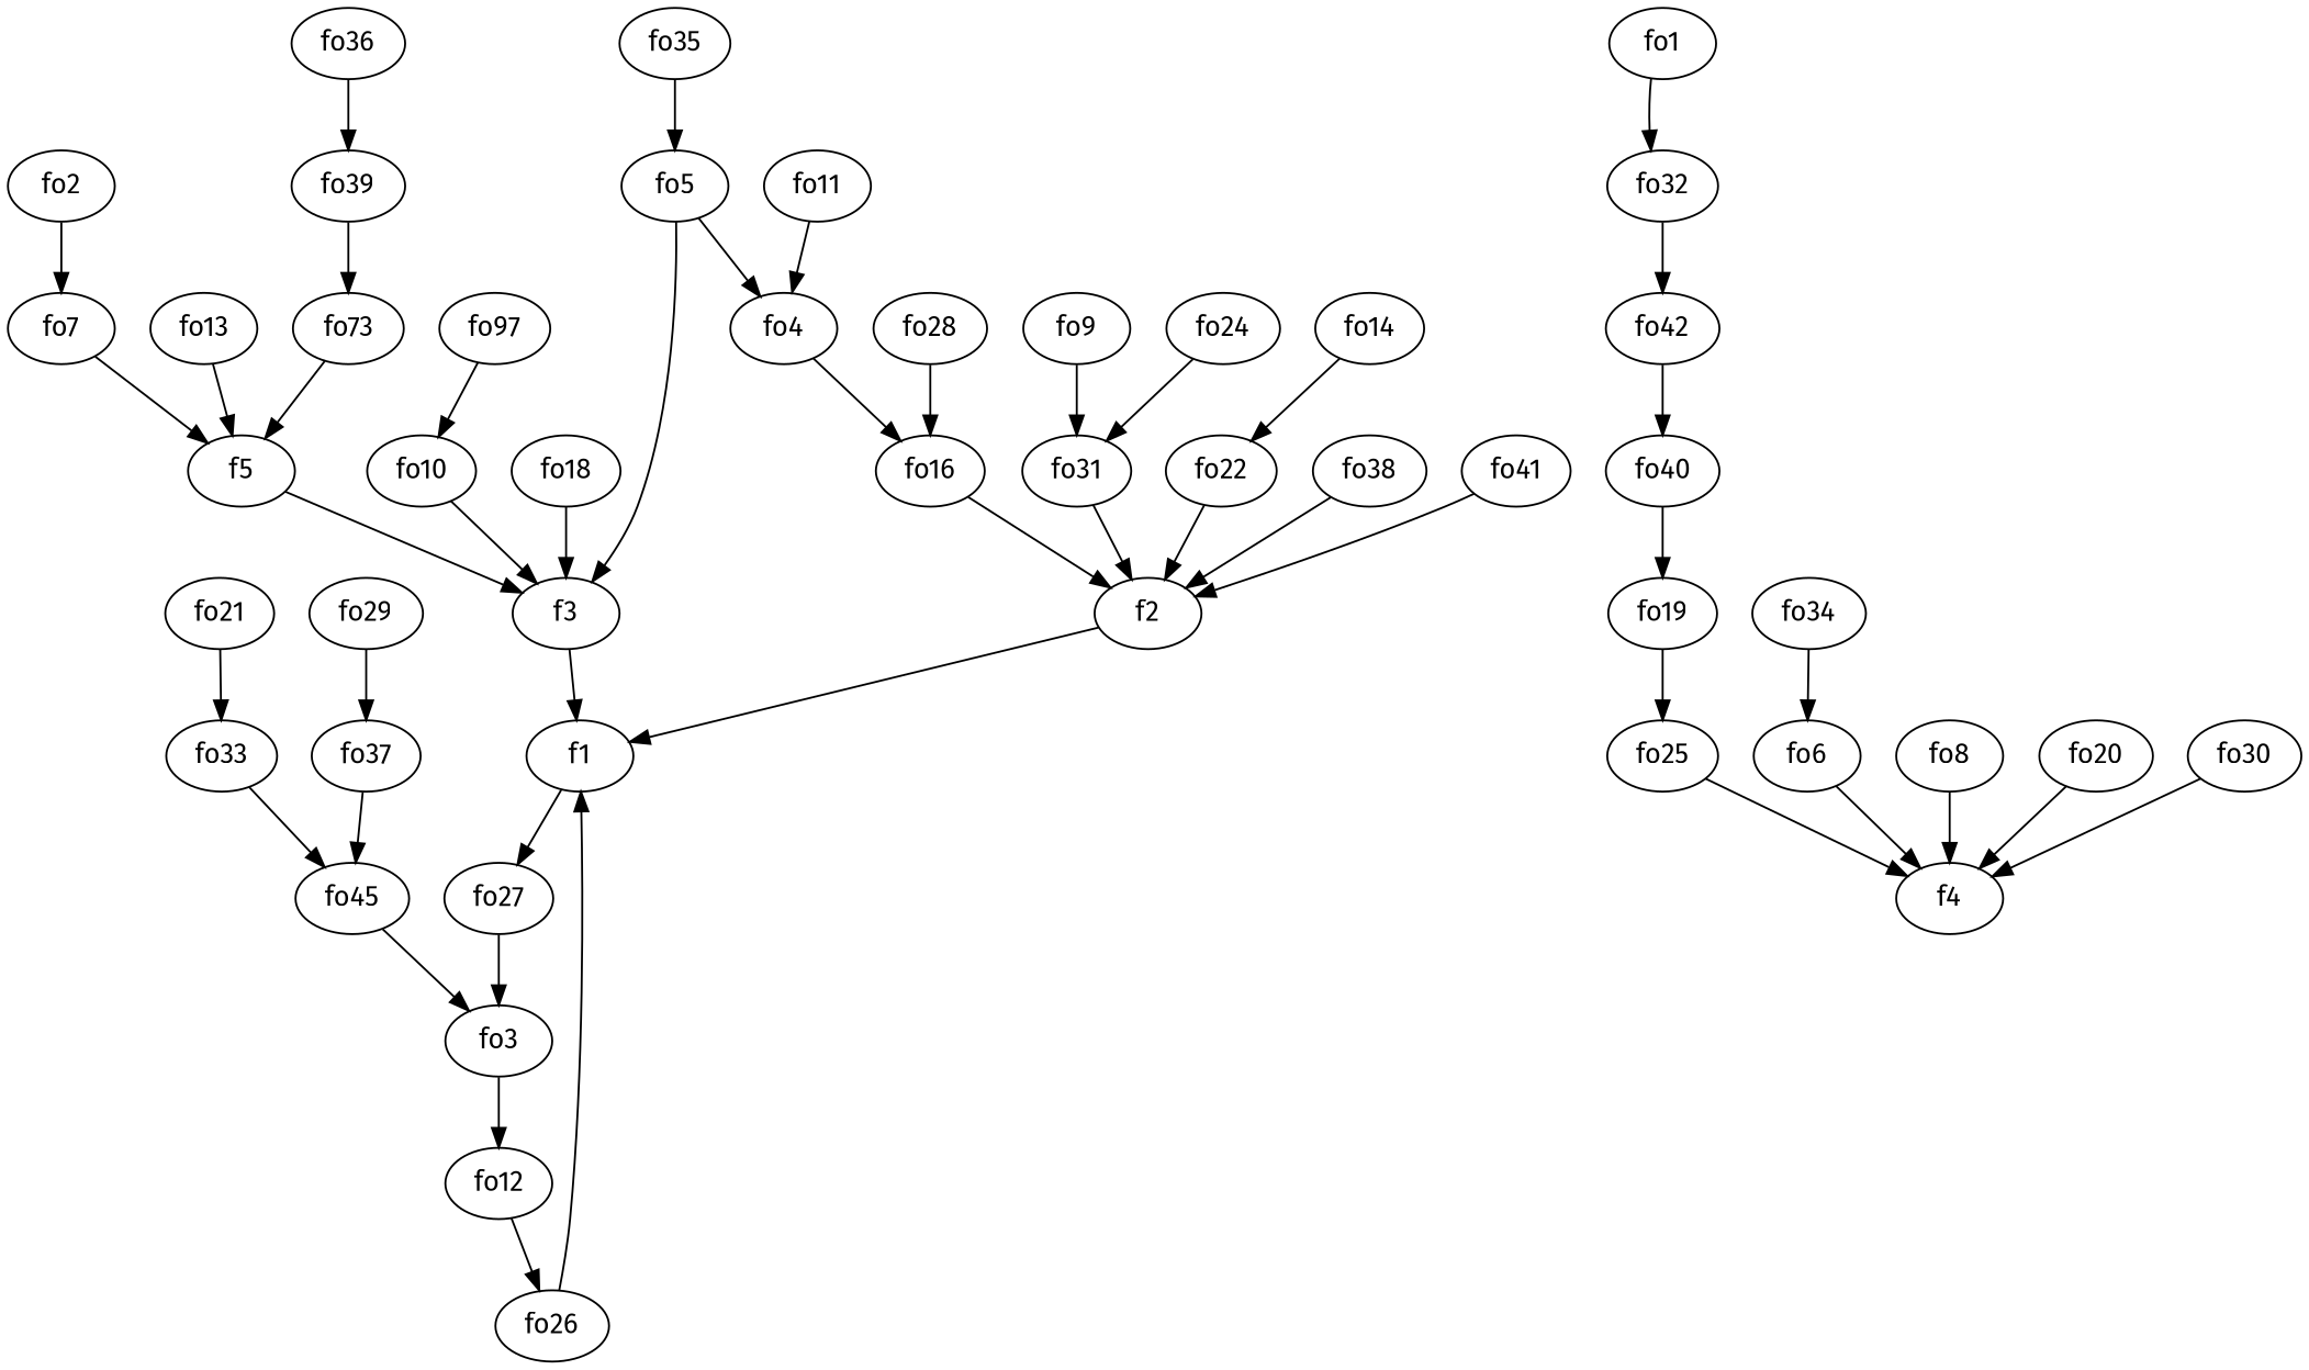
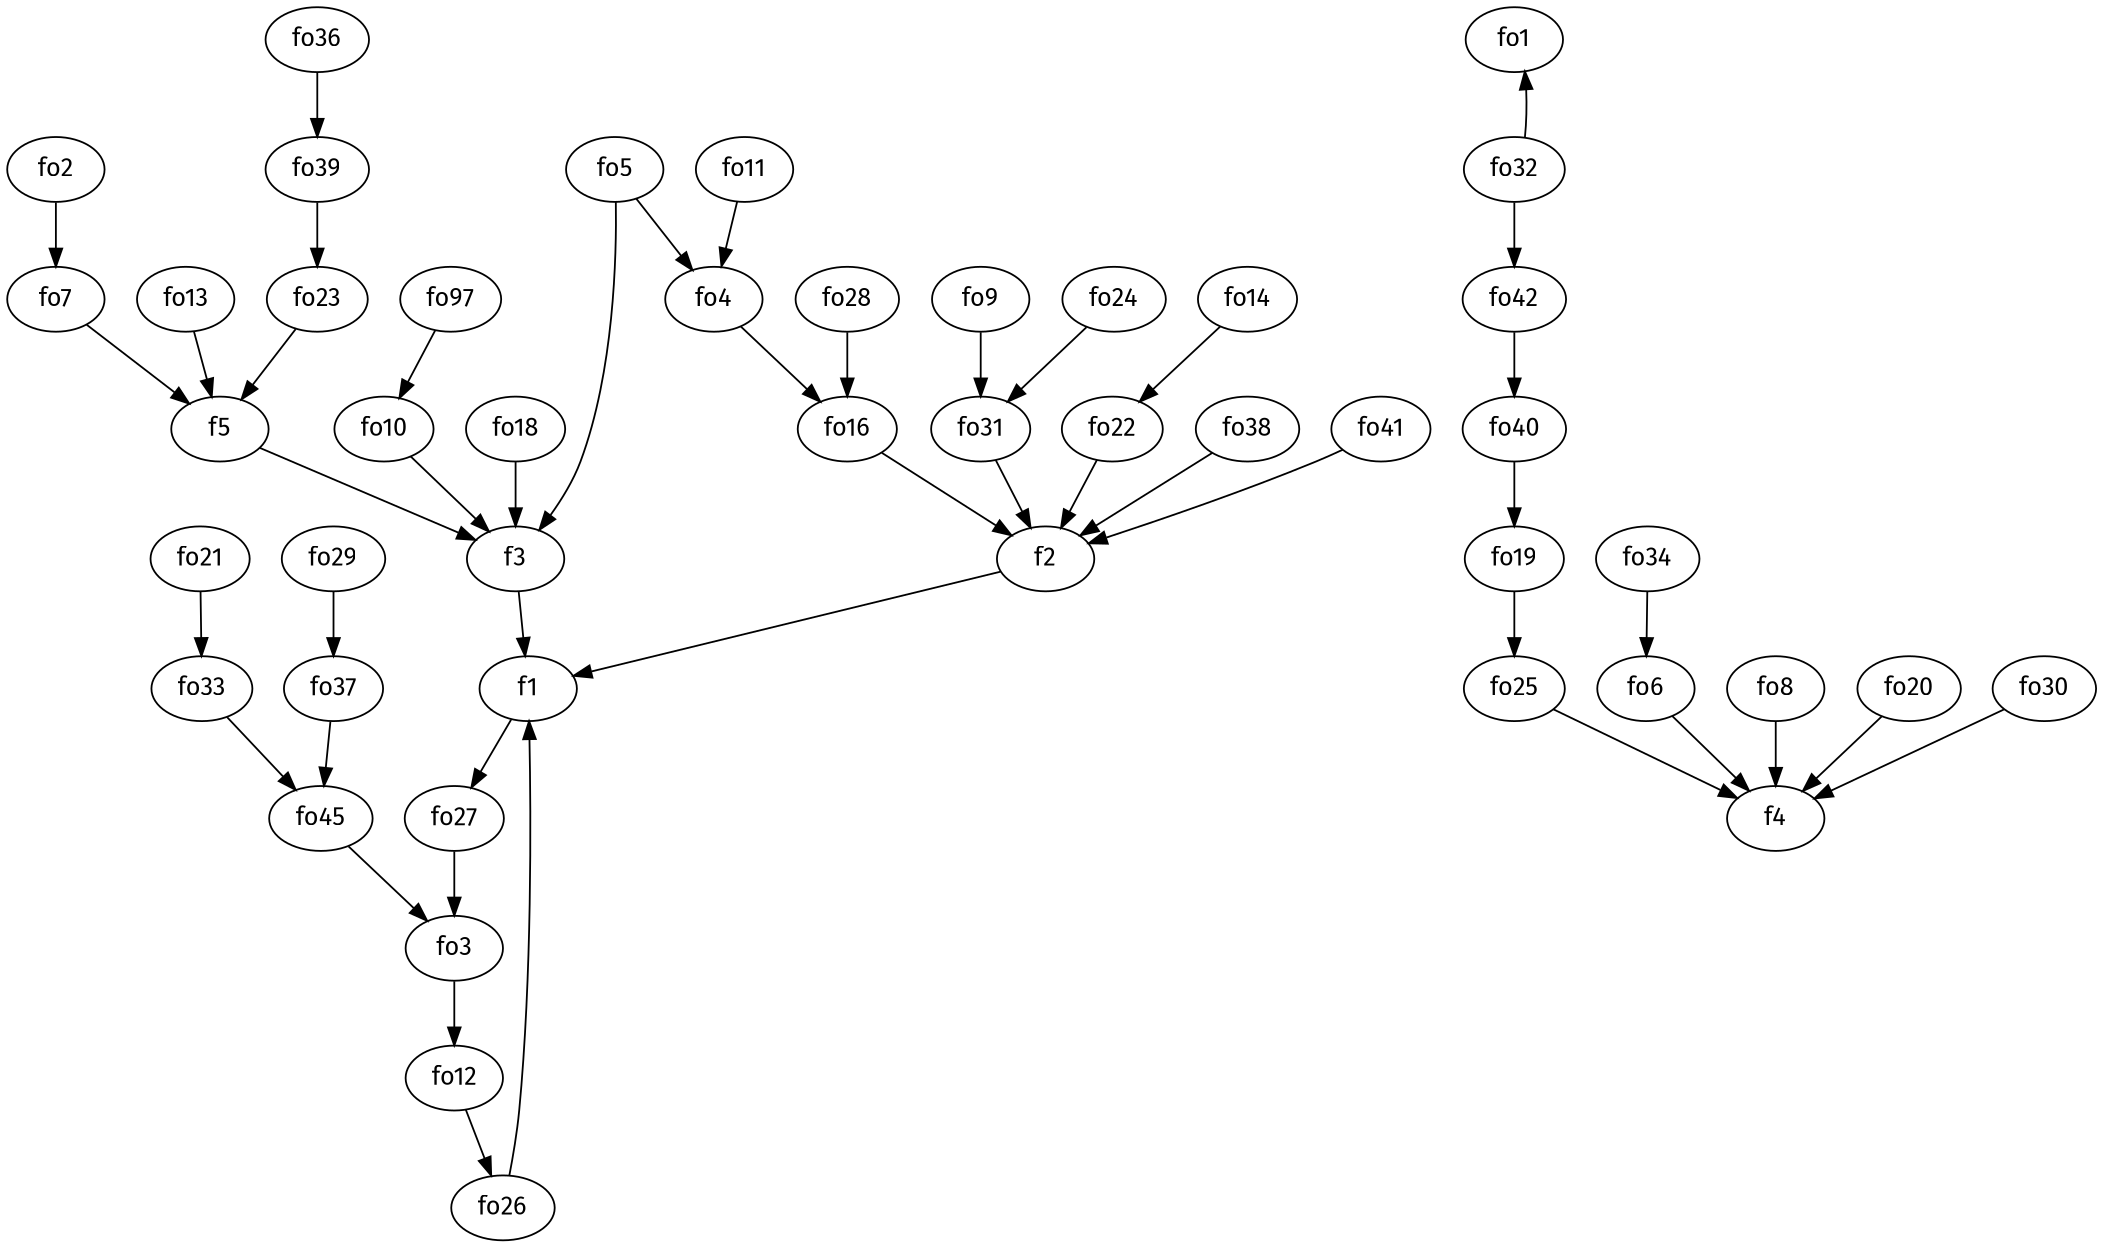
  strict digraph {
    fontname="Fira Sans"
    node [fontname="Fira Sans"]
    edge [fontname="Fira Sans" weight=2]
    f1
    fo27
    fo3
    f2
    f3
    f5
    fo1
    fo32
    fo42
    fo2
    fo7
    fo12
    fo26
    fo4
    fo16
    fo5
    fo6
    f4
    fo8
    fo9
    fo31
    fo10
    fo11
    fo13
    fo14
    fo22
    n27 [label=fo45]
    n28 [label=fo97]
    fo18
    fo19
    fo25
    fo20
    fo21
    fo33
-   fo23 [label=fo73]
+   fo23
    fo24
    fo28
    fo29
    fo37
    fo30
    fo40
    fo34
-   fo35
    fo36
    fo39
    fo38
    fo41
    f1 -> fo27
    fo27 -> fo3
    fo3 -> fo12
    f2 -> f1
    f3 -> f1
    f5 -> f3
-   fo1 -> fo32
+   fo32 -> fo1
    fo32 -> fo42
    fo42 -> fo40
    fo2 -> fo7
    fo7 -> f5
    fo12 -> fo26
    fo26 -> f1
    fo4 -> fo16
    fo16 -> f2
    fo5 -> f3
    fo5 -> fo4
    fo6 -> f4
    fo8 -> f4
    fo9 -> fo31
    fo31 -> f2
    fo10 -> f3
    fo11 -> fo4
    fo13 -> f5
    fo14 -> fo22
    fo22 -> f2
    n27 -> fo3
    n28 -> fo10
    fo18 -> f3
    fo19 -> fo25
    fo25 -> f4
    fo20 -> f4
    fo21 -> fo33
    fo33 -> n27
    fo23 -> f5
    fo24 -> fo31
    fo28 -> fo16
    fo29 -> fo37
    fo37 -> n27
    fo30 -> f4
    fo40 -> fo19
    fo34 -> fo6
-   fo35 -> fo5
    fo36 -> fo39
    fo39 -> fo23
    fo38 -> f2
    fo41 -> f2
  }
